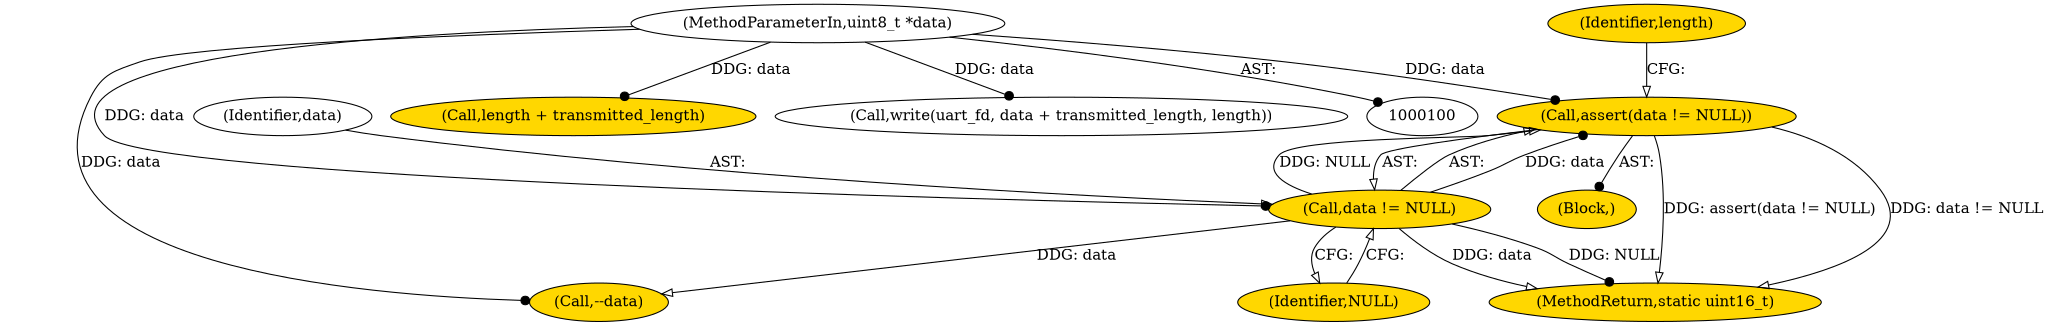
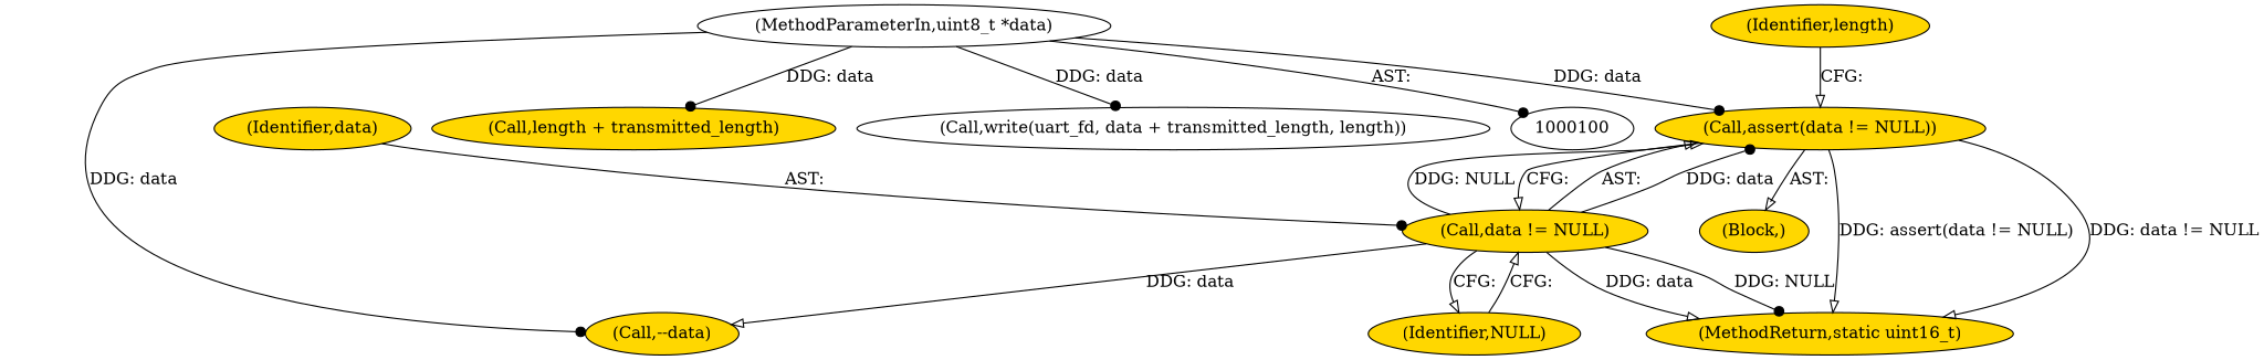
  digraph {
    node [fillcolor=gold style=filled]
    edge [arrowhead=onormal]
    n1 [label="(Call,assert(data != NULL))"]
    n2 [label="(Call,data != NULL)"]
    n3 [label="(MethodReturn,static uint16_t)"]
    n4 [label="(Block,)"]
    n5 [label="(Call,--data)"]
    n6 [label="(Identifier,NULL)"]
    n7 [fillcolor=white label="(MethodParameterIn,uint8_t *data)"]
    n8 [label="(Call,length + transmitted_length)"]
    n9 [fillcolor=white label="(Call,write(uart_fd, data + transmitted_length, length))"]
    1000100 [fillcolor=white]
    n11 [label="(Identifier,length)"]
-   n12 [fillcolor=white label="(Identifier,data)"]
-   n1 -> n2 [label="AST: "]
+   n12 [label="(Identifier,data)"]
+   n1 -> n2 [label="CFG: "]
    n1 -> n3 [label="DDG: assert(data != NULL)"]
    n1 -> n3 [label="DDG: data != NULL"]
-   n1 -> n4 [arrowhead=dot label="AST: "]
+   n1 -> n4 [label="AST: "]
    n2 -> n1 [label="AST: "]
    n2 -> n1 [arrowhead=dot label="DDG: data"]
    n2 -> n1 [label="DDG: NULL"]
    n2 -> n3 [arrowhead=dot label="DDG: NULL"]
    n2 -> n3 [label="DDG: data"]
    n2 -> n5 [label="DDG: data"]
    n2 -> n6 [label="CFG: "]
    n6 -> n2 [label="CFG: "]
    n7 -> n1 [arrowhead=dot label="DDG: data"]
-   n7 -> n2 [arrowhead=dot label="DDG: data"]
    n7 -> n5 [arrowhead=dot label="DDG: data"]
    n7 -> n8 [arrowhead=dot label="DDG: data"]
    n7 -> n9 [arrowhead=dot label="DDG: data"]
    n7 -> 1000100 [arrowhead=dot label="AST: "]
    n11 -> n1 [label="CFG: "]
-   n12 -> n2 [label="AST: "]
+   n12 -> n2 [arrowhead=dot label="AST: "]
  }
